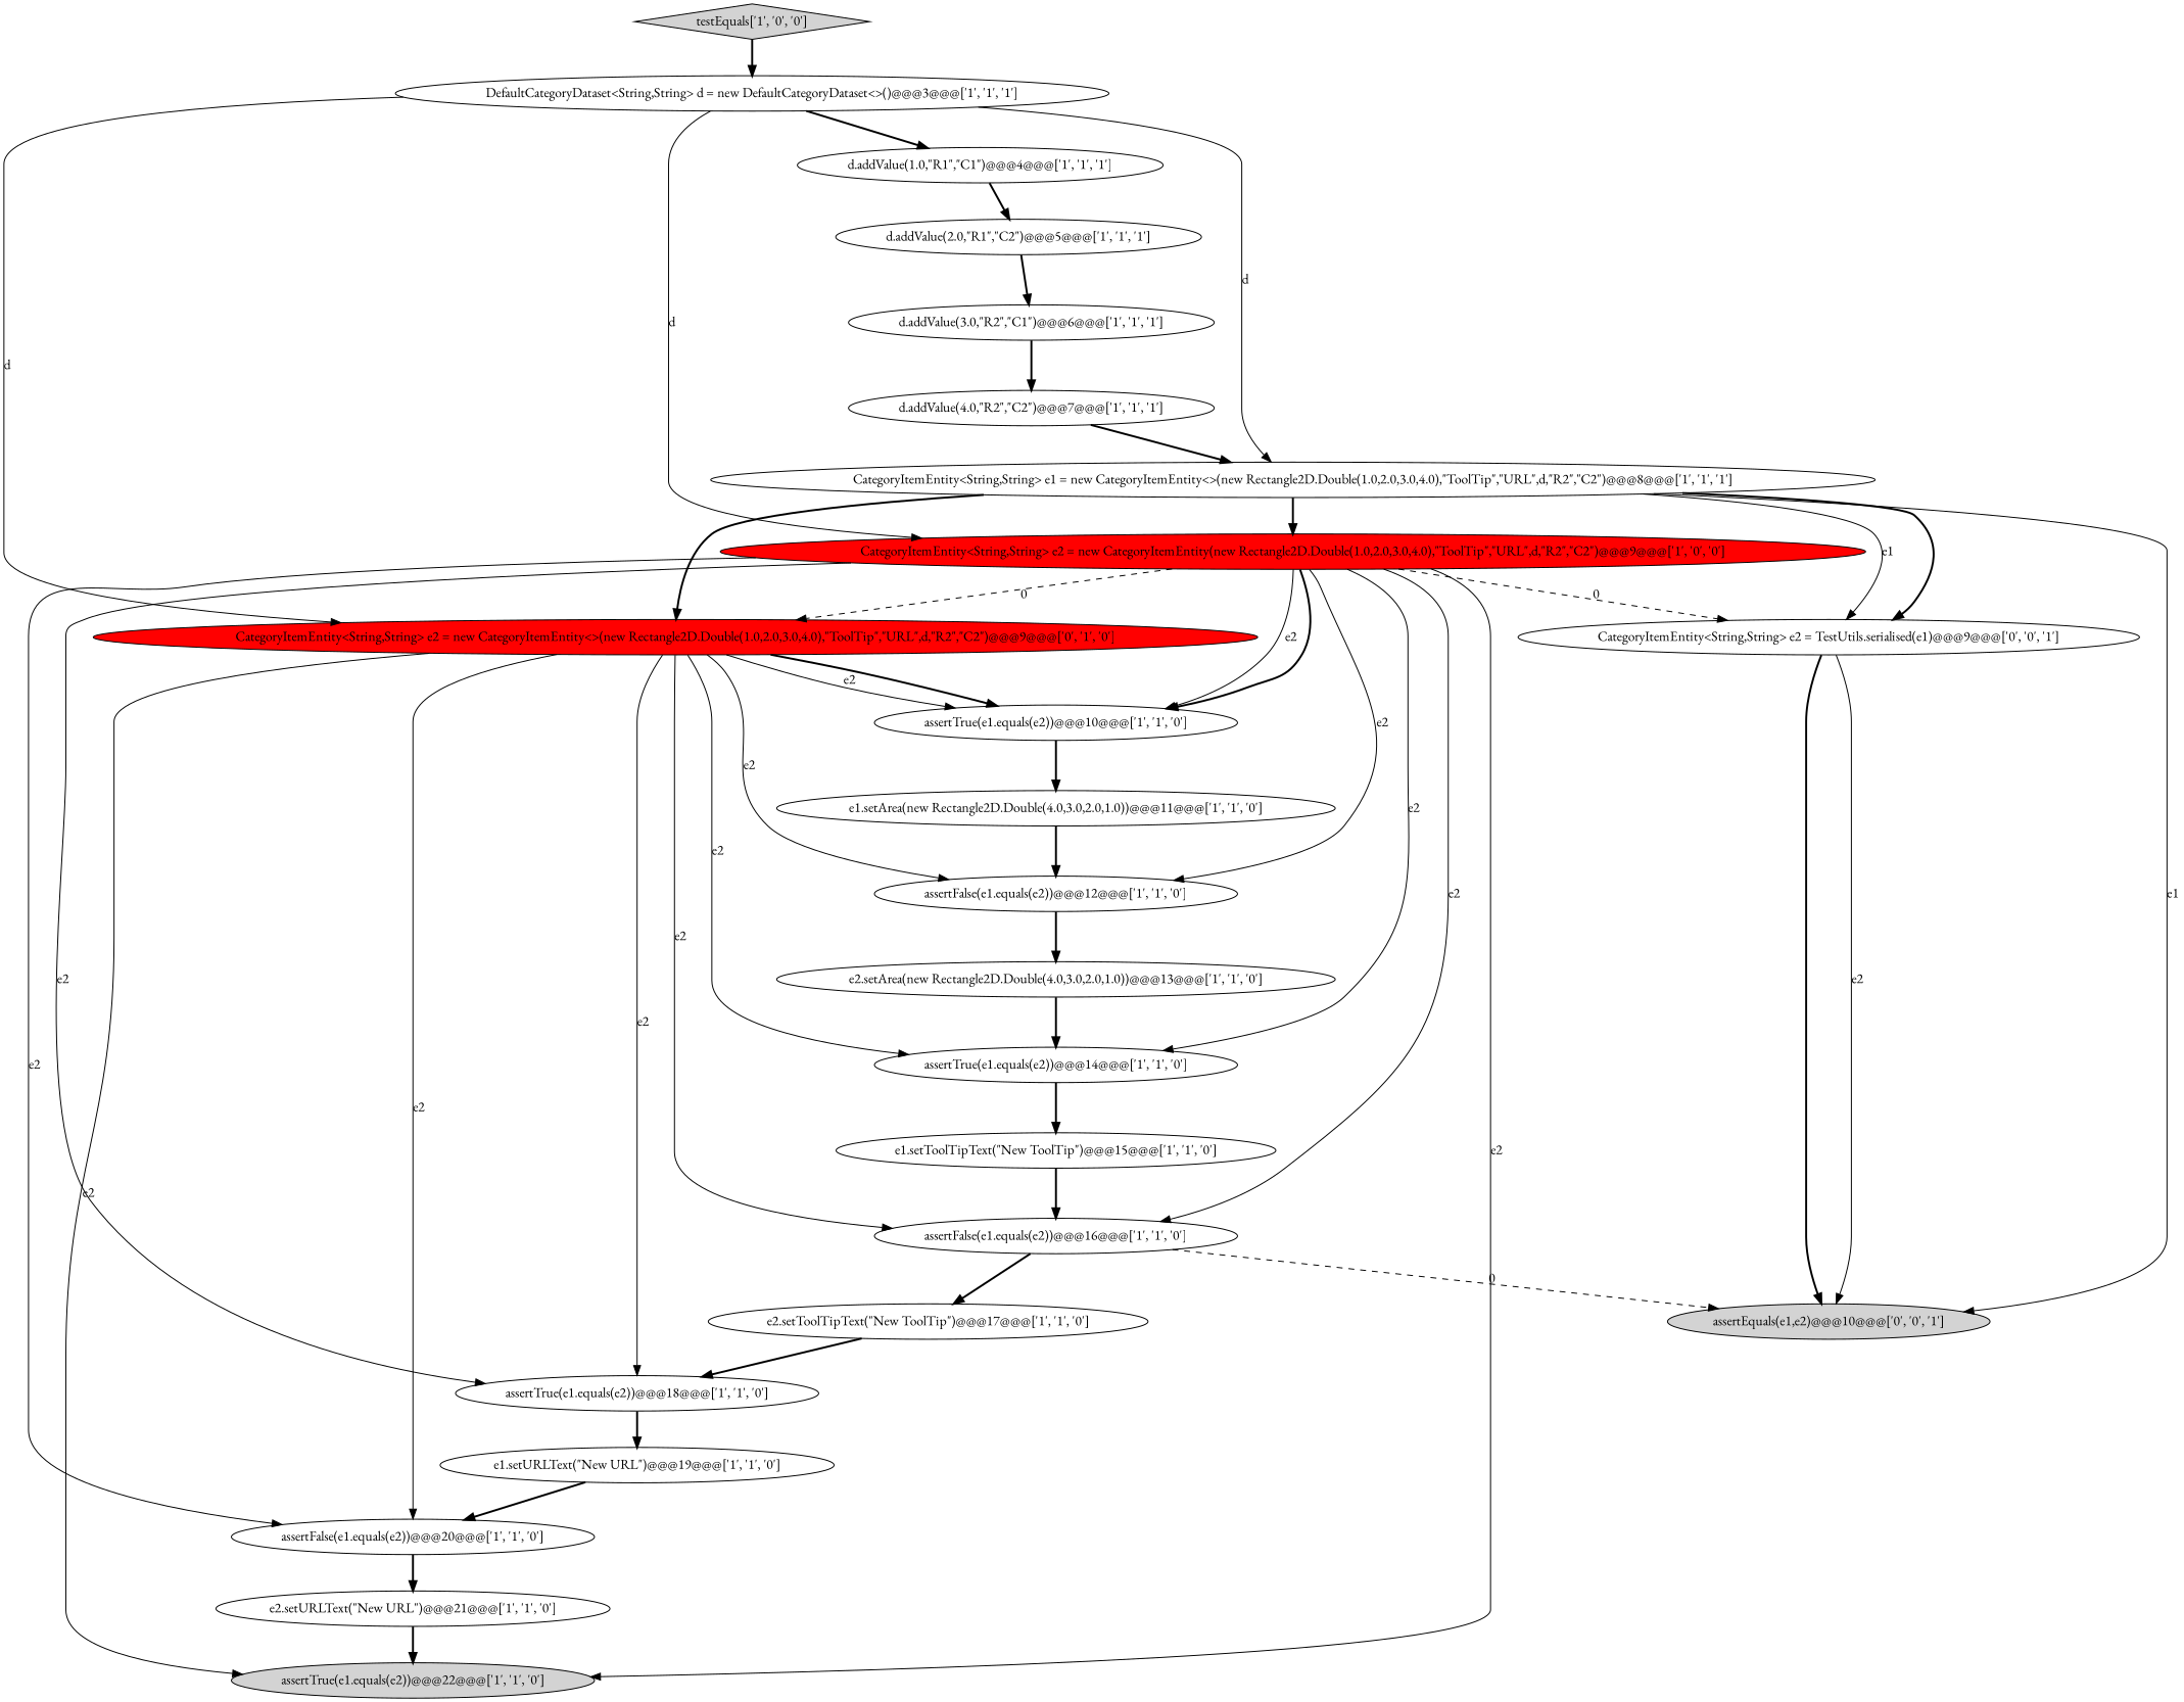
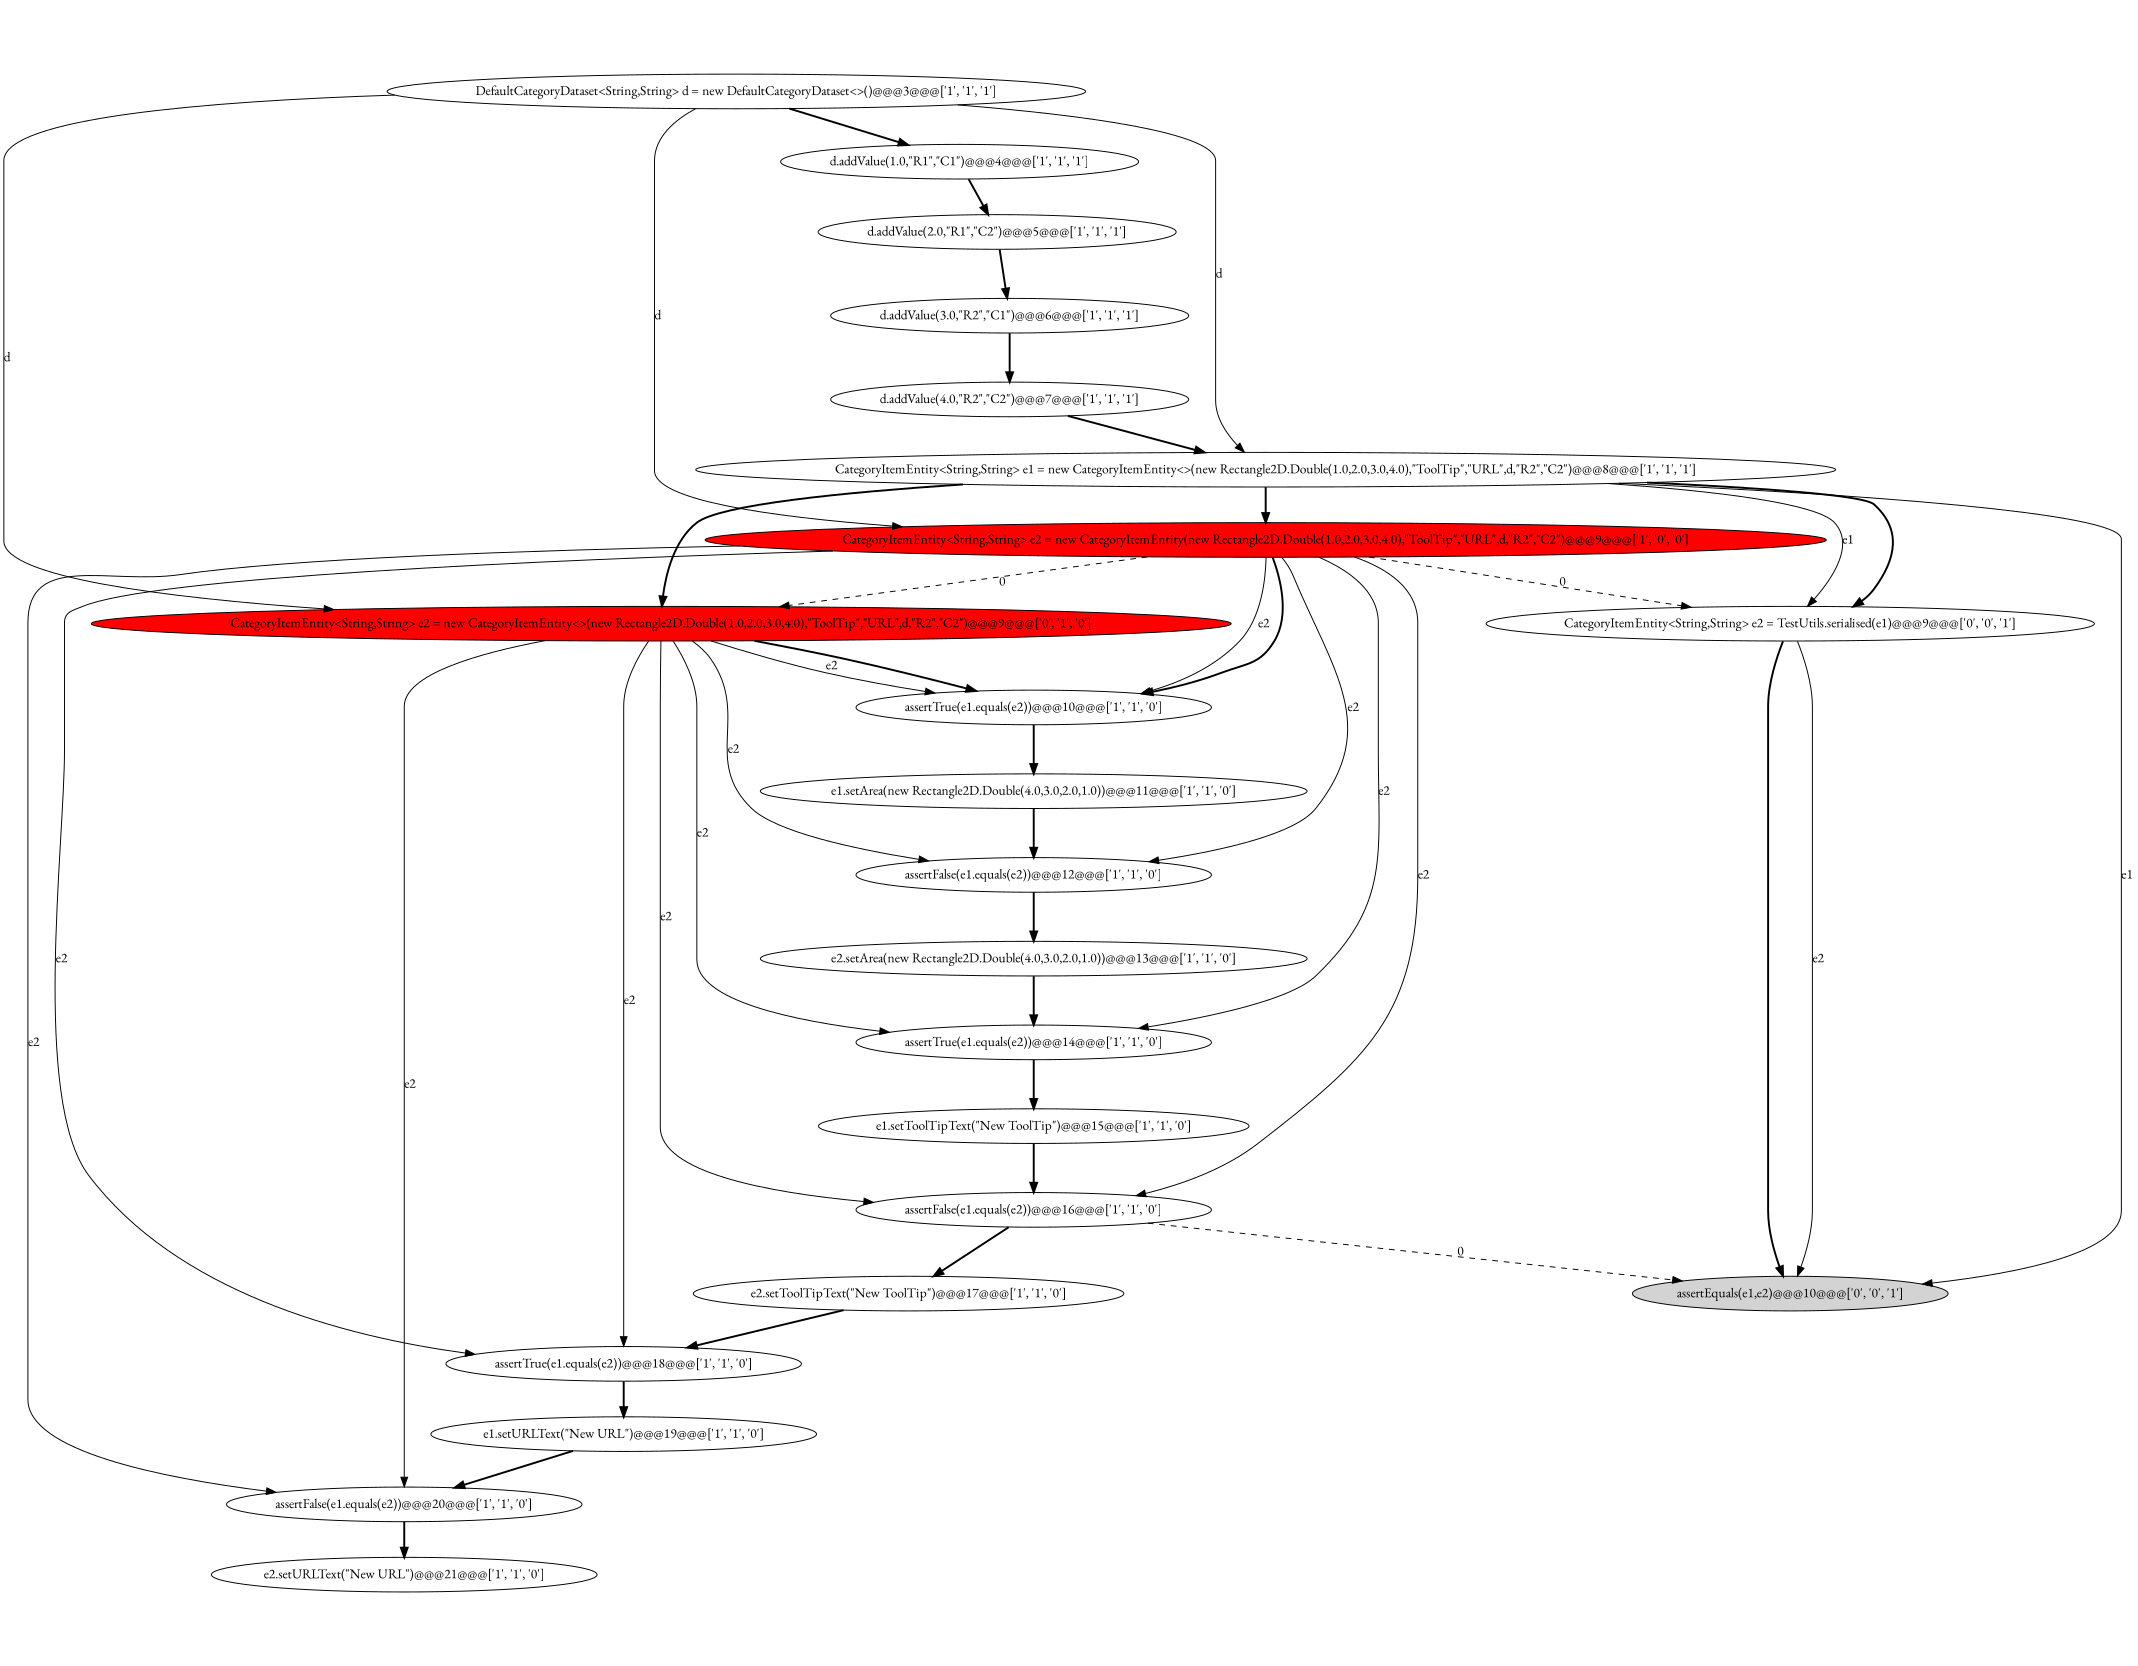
  digraph {
    fontname="EB Garamond"
    node [fillcolor=white fontname="EB Garamond" shape=ellipse style=filled]
    edge [fontname="EB Garamond" style=bold]
    n1 [label="assertFalse(e1.equals(e2))@@@16@@@['1', '1', '0']"]
    n2 [label="e2.setToolTipText(\"New ToolTip\")@@@17@@@['1', '1', '0']"]
    n3 [fillcolor=lightgray label="assertEquals(e1,e2)@@@10@@@['0', '0', '1']"]
    n4 [label="assertTrue(e1.equals(e2))@@@18@@@['1', '1', '0']"]
    n5 [fillcolor=red label="CategoryItemEntity<String,String> e2 = new CategoryItemEntity<>(new Rectangle2D.Double(1.0,2.0,3.0,4.0),\"ToolTip\",\"URL\",d,\"R2\",\"C2\")@@@9@@@['0', '1', '0']"]
    n6 [label="assertFalse(e1.equals(e2))@@@20@@@['1', '1', '0']"]
    n7 [label="assertTrue(e1.equals(e2))@@@10@@@['1', '1', '0']"]
-   n8 [fillcolor=lightgray label="assertTrue(e1.equals(e2))@@@22@@@['1', '1', '0']"]
    n9 [label="assertFalse(e1.equals(e2))@@@12@@@['1', '1', '0']"]
    n10 [label="assertTrue(e1.equals(e2))@@@14@@@['1', '1', '0']"]
    n11 [label="e2.setURLText(\"New URL\")@@@21@@@['1', '1', '0']"]
    n12 [label="e1.setURLText(\"New URL\")@@@19@@@['1', '1', '0']"]
    n13 [label="e1.setArea(new Rectangle2D.Double(4.0,3.0,2.0,1.0))@@@11@@@['1', '1', '0']"]
    n14 [label="e2.setArea(new Rectangle2D.Double(4.0,3.0,2.0,1.0))@@@13@@@['1', '1', '0']"]
    n15 [label="e1.setToolTipText(\"New ToolTip\")@@@15@@@['1', '1', '0']"]
    n16 [label="d.addValue(1.0,\"R1\",\"C1\")@@@4@@@['1', '1', '1']"]
    n17 [label="d.addValue(2.0,\"R1\",\"C2\")@@@5@@@['1', '1', '1']"]
    n18 [label="d.addValue(3.0,\"R2\",\"C1\")@@@6@@@['1', '1', '1']"]
    n19 [label="DefaultCategoryDataset<String,String> d = new DefaultCategoryDataset<>()@@@3@@@['1', '1', '1']"]
    n20 [label="CategoryItemEntity<String,String> e1 = new CategoryItemEntity<>(new Rectangle2D.Double(1.0,2.0,3.0,4.0),\"ToolTip\",\"URL\",d,\"R2\",\"C2\")@@@8@@@['1', '1', '1']"]
    n21 [fillcolor=red label="CategoryItemEntity<String,String> e2 = new CategoryItemEntity(new Rectangle2D.Double(1.0,2.0,3.0,4.0),\"ToolTip\",\"URL\",d,\"R2\",\"C2\")@@@9@@@['1', '0', '0']"]
    n22 [label="d.addValue(4.0,\"R2\",\"C2\")@@@7@@@['1', '1', '1']"]
    n23 [label="CategoryItemEntity<String,String> e2 = TestUtils.serialised(e1)@@@9@@@['0', '0', '1']"]
-   n24 [fillcolor=lightgray label="testEquals['1', '0', '0']" shape=diamond]
    n1 -> n2
    n1 -> n3 [label=0 style=dashed]
    n2 -> n4
    n4 -> n12
    n5 -> n1 [label=e2 style=solid]
    n5 -> n4 [label=e2 style=solid]
    n5 -> n6 [label=e2 style=solid]
    n5 -> n7
    n5 -> n7 [label=e2 style=solid]
-   n5 -> n8 [label=e2 style=solid]
    n5 -> n9 [label=e2 style=solid]
    n5 -> n10 [label=e2 style=solid]
    n6 -> n11
    n7 -> n13
    n9 -> n14
    n10 -> n15
-   n11 -> n8
    n12 -> n6
    n13 -> n9
    n14 -> n10
    n15 -> n1
    n16 -> n17
    n17 -> n18
    n18 -> n22
    n19 -> n5 [label=d style=solid]
    n19 -> n16
    n19 -> n20 [label=d style=solid]
    n19 -> n21 [label=d style=solid]
    n20 -> n3 [label=e1 style=solid]
    n20 -> n5
    n20 -> n21
    n20 -> n23
    n20 -> n23 [label=e1 style=solid]
    n21 -> n1 [label=e2 style=solid]
    n21 -> n4 [label=e2 style=solid]
    n21 -> n5 [label=0 style=dashed]
    n21 -> n6 [label=e2 style=solid]
    n21 -> n7 [label=e2 style=solid]
    n21 -> n7
-   n21 -> n8 [label=e2 style=solid]
    n21 -> n9 [label=e2 style=solid]
    n21 -> n10 [label=e2 style=solid]
    n21 -> n23 [label=0 style=dashed]
    n22 -> n20
    n23 -> n3 [label=e2 style=solid]
    n23 -> n3
-   n24 -> n19
  }
